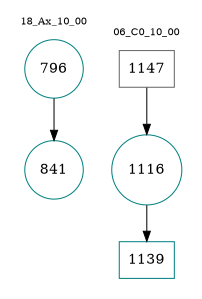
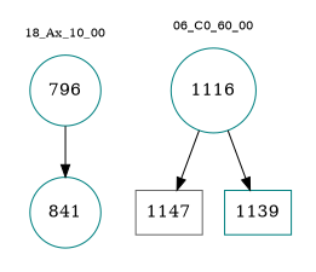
  digraph {
    node [color=teal shape=circle]
    edge [color=black]
    n1 [label=796]
    n2 [label=841]
    n3 [color=gray40 label=1147 shape=box]
    n4 [label=1116]
    n5 [label=1139 shape=box]
    subgraph cluster_1 {
      color=white
      fontsize=10
      label="18_Ax_10_00"
      n1
      n2
    }
    subgraph cluster_2 {
      color=white
      fontsize=10
-     label="06_C0_10_00"
+     label="06_C0_60_00"
      n3
      n4
      n5
    }
    n1 -> n2
-   n3 -> n4
+   n4 -> n3
    n4 -> n5
  }
